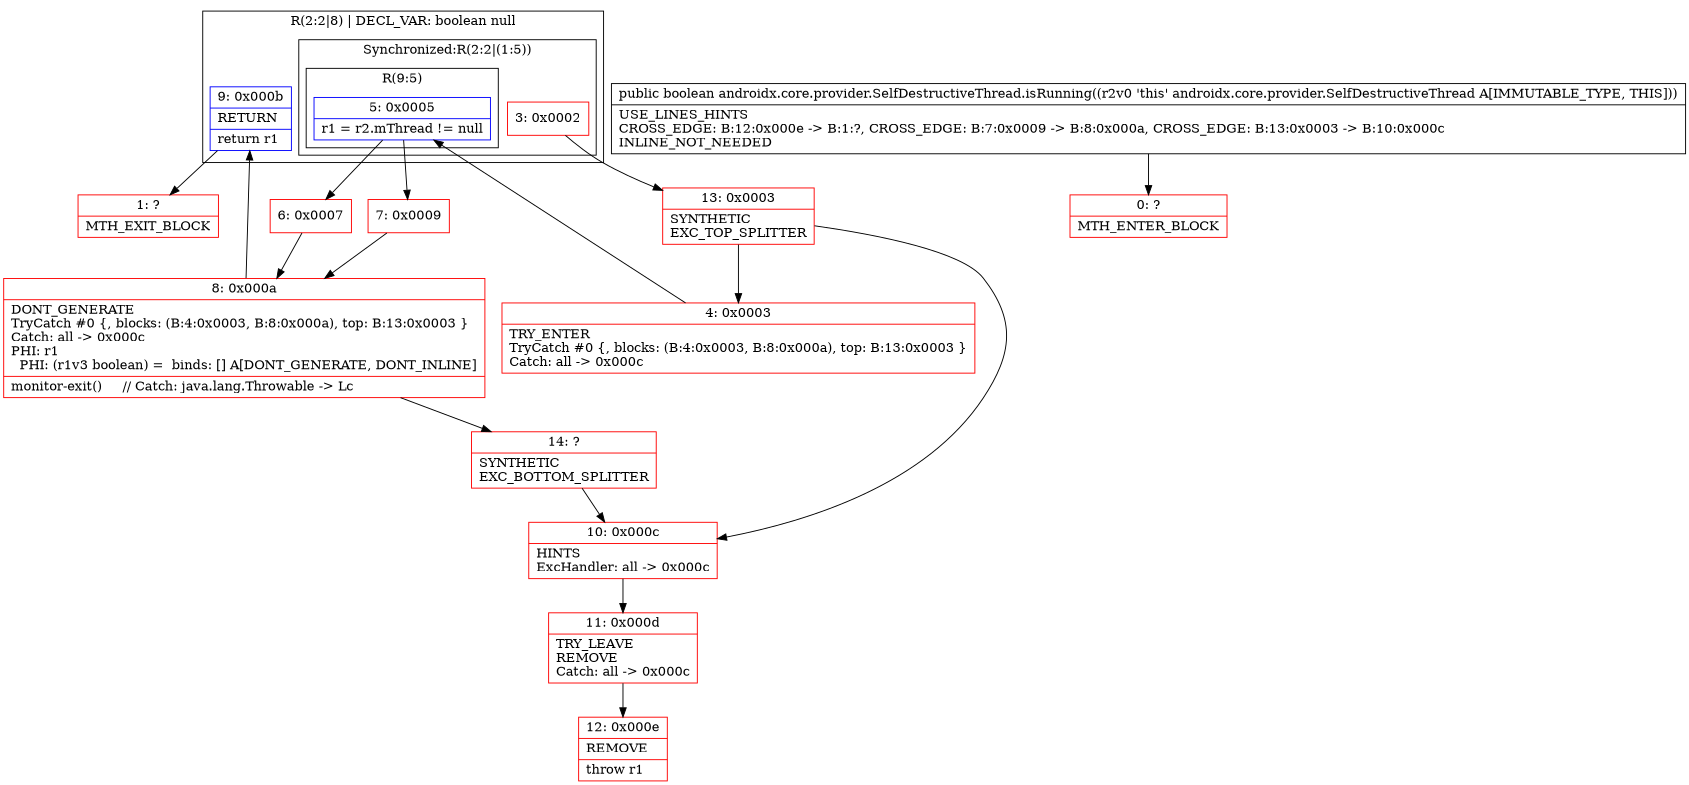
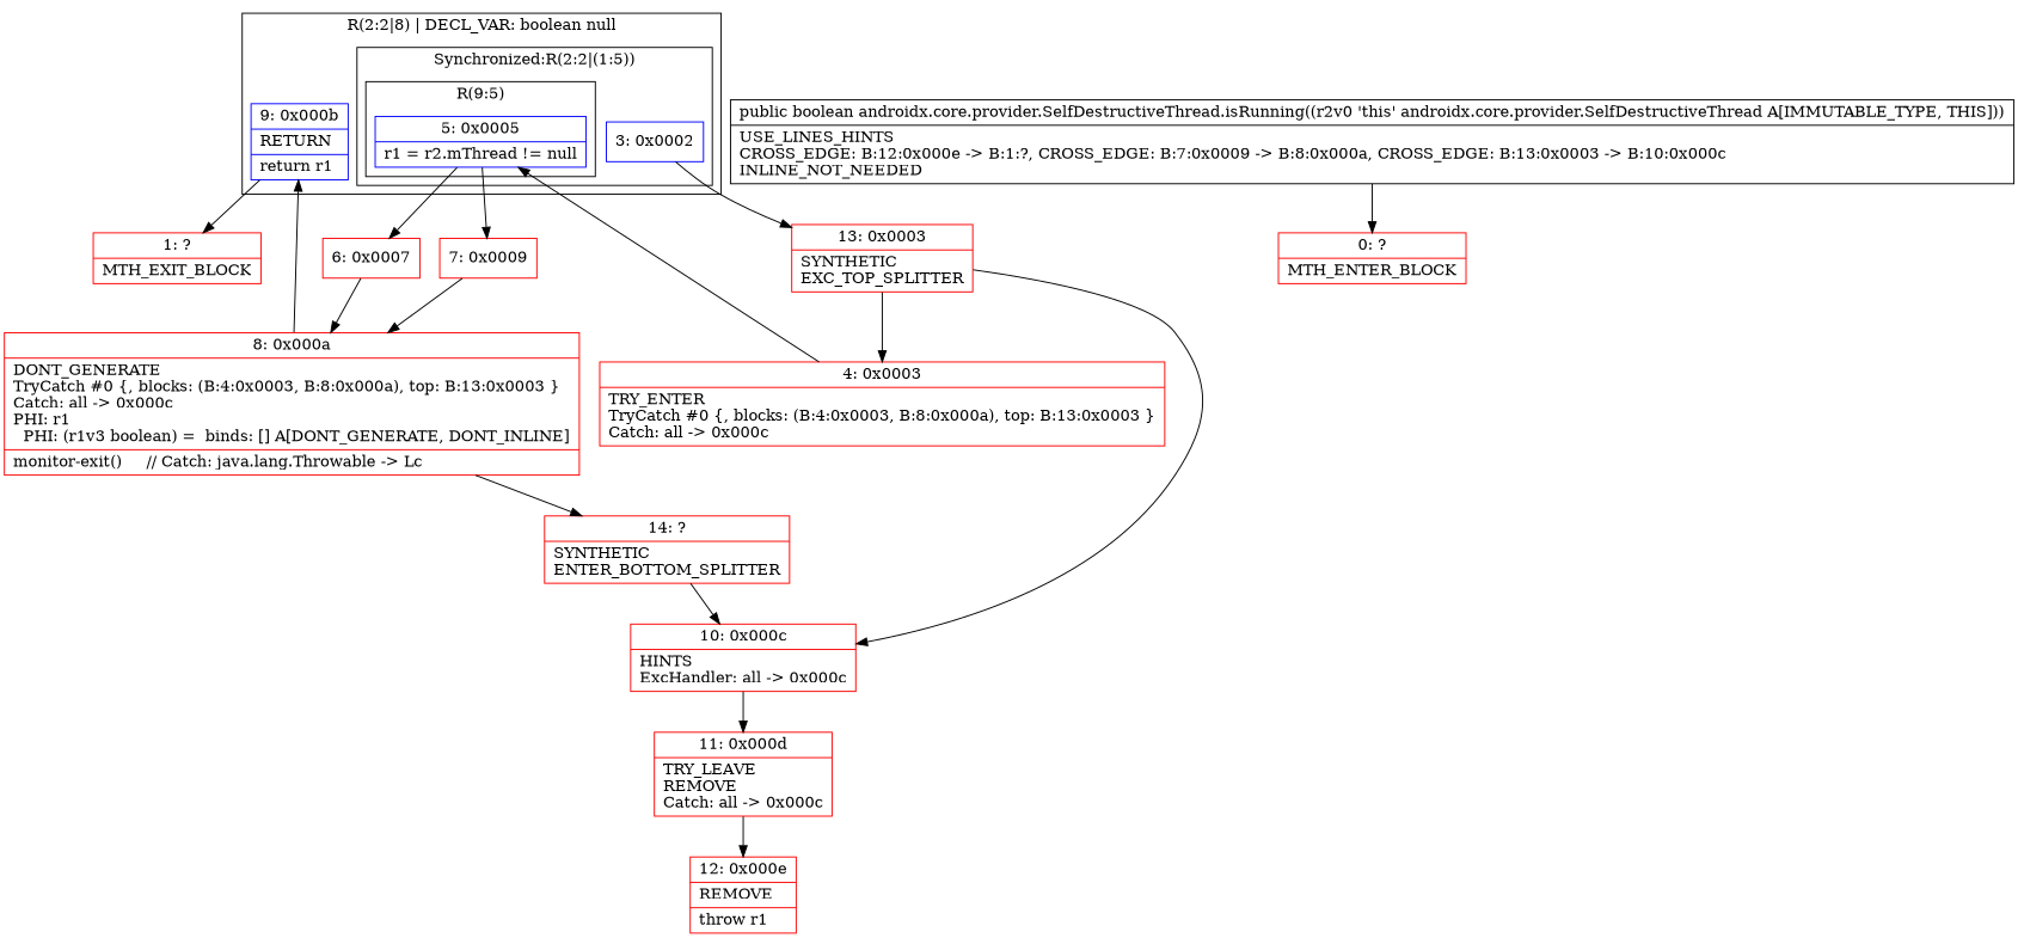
  digraph {
    node [color=red shape=record]
    n1 [color=blue label="{5\:\ 0x0005|r1 = r2.mThread != null\l}"]
-   n2 [label="{3\:\ 0x0002}"]
+   n2 [color=blue label="{3\:\ 0x0002}"]
    n3 [color=blue label="{9\:\ 0x000b|RETURN\l|return r1\l}"]
    n4 [label="{6\:\ 0x0007}"]
    n5 [label="{7\:\ 0x0009}"]
    n6 [label="{13\:\ 0x0003|SYNTHETIC\lEXC_TOP_SPLITTER\l}"]
    n7 [label="{1\:\ ?|MTH_EXIT_BLOCK\l}"]
    n8 [label="{4\:\ 0x0003|TRY_ENTER\lTryCatch #0 \{, blocks: (B:4:0x0003, B:8:0x000a), top: B:13:0x0003 \}\lCatch: all \-\> 0x000c\l}"]
    n9 [label="{10\:\ 0x000c|HINTS\lExcHandler: all \-\> 0x000c\l}"]
    n10 [label="{8\:\ 0x000a|DONT_GENERATE\lTryCatch #0 \{, blocks: (B:4:0x0003, B:8:0x000a), top: B:13:0x0003 \}\lCatch: all \-\> 0x000c\lPHI: r1 \l  PHI: (r1v3 boolean) =  binds: [] A[DONT_GENERATE, DONT_INLINE]\l|monitor\-exit()     \/\/ Catch: java.lang.Throwable \-\> Lc\l}"]
    n11 [label="{0\:\ ?|MTH_ENTER_BLOCK\l}"]
    n12 [label="{11\:\ 0x000d|TRY_LEAVE\lREMOVE\lCatch: all \-\> 0x000c\l}"]
-   n13 [label="{14\:\ ?|SYNTHETIC\lEXC_BOTTOM_SPLITTER\l}"]
+   n13 [label="{14\:\ ?|SYNTHETIC\lENTER_BOTTOM_SPLITTER\l}"]
    n14 [label="{12\:\ 0x000e|REMOVE\l|throw r1\l}"]
    n15 [label="{public boolean androidx.core.provider.SelfDestructiveThread.isRunning((r2v0 'this' androidx.core.provider.SelfDestructiveThread A[IMMUTABLE_TYPE, THIS]))  | USE_LINES_HINTS\lCROSS_EDGE: B:12:0x000e \-\> B:1:?, CROSS_EDGE: B:7:0x0009 \-\> B:8:0x000a, CROSS_EDGE: B:13:0x0003 \-\> B:10:0x000c\lINLINE_NOT_NEEDED\l}" color=""]
    subgraph cluster_1 {
      label="R(2:2|8) | DECL_VAR: boolean null\l"
      n3
      subgraph cluster_2 {
        label="Synchronized:R(2:2|(1:5))"
        n2
        subgraph cluster_3 {
          label="R(9:5)"
          n1
        }
      }
    }
    n1 -> n4
    n1 -> n5
    n2 -> n6
    n3 -> n7
    n4 -> n10
    n5 -> n10
    n6 -> n8
    n6 -> n9
    n8 -> n1
    n9 -> n12
    n10 -> n3
    n10 -> n13
    n12 -> n14
    n13 -> n9
    n15 -> n11
  }
